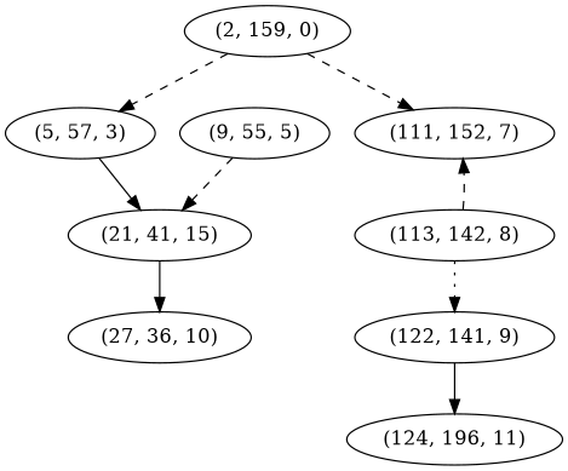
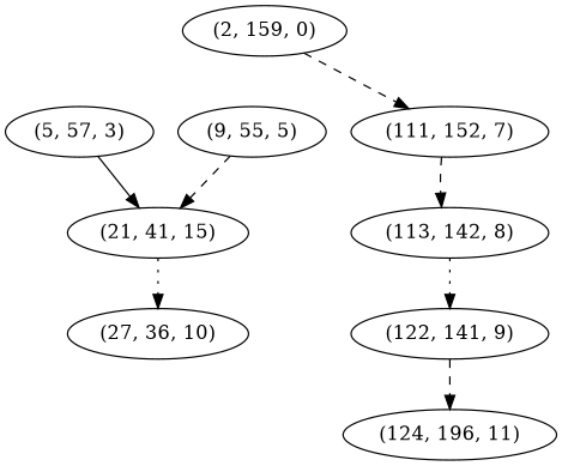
  digraph {
    edge [style=dashed]
    "(2, 159, 0)"
    "(5, 57, 3)"
    "(111, 152, 7)"
    "(21, 41, 15)"
    n5 [label="(113, 142, 8)"]
    "(9, 55, 5)"
    n7 [label="(27, 36, 10)"]
    "(122, 141, 9)"
    n9 [label="(124, 196, 11)"]
-   "(2, 159, 0)" -> "(5, 57, 3)"
    "(2, 159, 0)" -> "(111, 152, 7)"
    "(5, 57, 3)" -> "(21, 41, 15)" [style=solid]
-   n5 -> "(111, 152, 7)"
-   "(21, 41, 15)" -> n7 [style=solid]
+   "(111, 152, 7)" -> n5
+   "(21, 41, 15)" -> n7 [style=dotted]
    n5 -> "(122, 141, 9)" [style=dotted]
    "(9, 55, 5)" -> "(21, 41, 15)"
-   "(122, 141, 9)" -> n9 [style=solid]
+   "(122, 141, 9)" -> n9
  }
